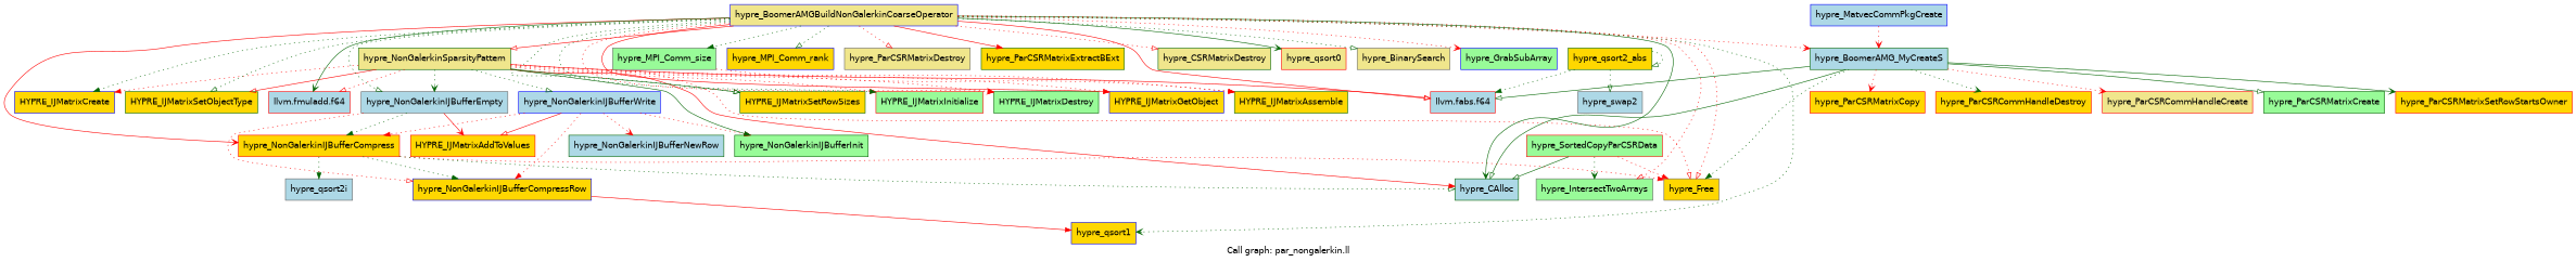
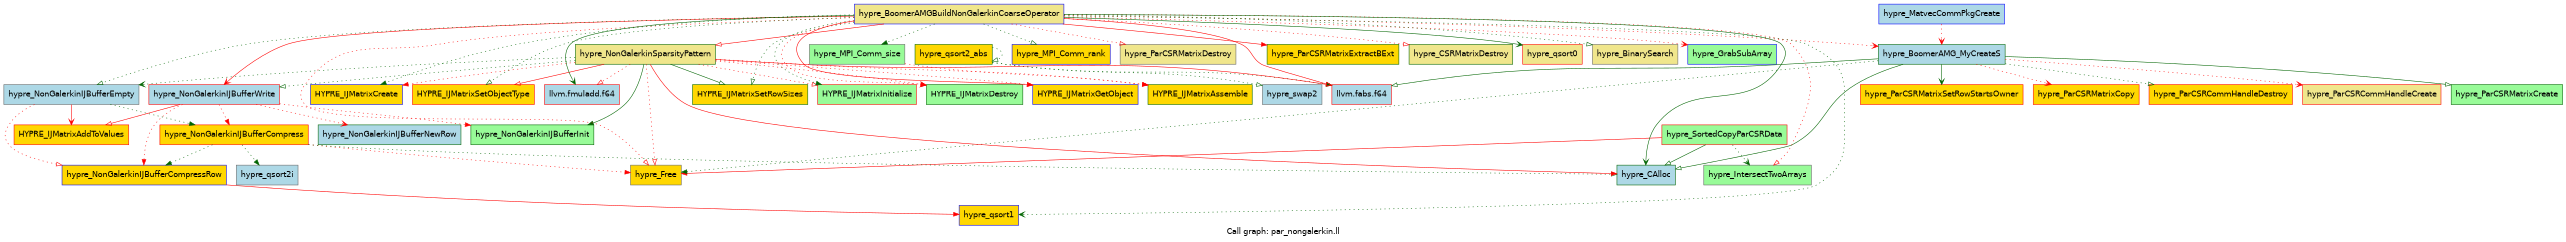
  digraph {
    fontname="DejaVu Sans"
    label="Call graph: par_nongalerkin.ll"
    node [color=red fillcolor=gold fontname="DejaVu Sans" shape=record style=filled]
    edge [arrowhead=onormal color=red fontname="DejaVu Sans" style=dotted]
    n1 [color=blue fillcolor=palegreen label="{hypre_GrabSubArray}"]
    n2 [color=darkgreen label="{hypre_qsort2_abs}"]
    n3 [color=gray40 fillcolor=lightblue label="{hypre_swap2}"]
    n4 [fillcolor=lightblue label="{llvm.fabs.f64}"]
    n5 [color=gray40 fillcolor=palegreen label="{hypre_IntersectTwoArrays}"]
    n6 [fillcolor=palegreen label="{hypre_SortedCopyParCSRData}"]
    n7 [color=gray40 label="{hypre_Free}"]
    n8 [color=darkgreen fillcolor=lightblue label="{hypre_CAlloc}"]
    n9 [color=darkgreen fillcolor=lightblue label="{hypre_BoomerAMG_MyCreateS}"]
    n10 [color=darkgreen fillcolor=palegreen label="{hypre_ParCSRMatrixCreate}"]
    n11 [label="{hypre_ParCSRMatrixSetRowStartsOwner}"]
    n12 [label="{hypre_ParCSRMatrixCopy}"]
    n13 [label="{hypre_ParCSRCommHandleDestroy}"]
    n14 [fillcolor=khaki label="{hypre_ParCSRCommHandleCreate}"]
    n15 [color=blue fillcolor=lightblue label="{hypre_MatvecCommPkgCreate}"]
    n16 [color=darkgreen fillcolor=palegreen label="{hypre_NonGalerkinIJBufferInit}"]
    n17 [color=darkgreen fillcolor=lightblue label="{hypre_NonGalerkinIJBufferNewRow}"]
    n18 [color=blue label="{hypre_NonGalerkinIJBufferCompressRow}"]
    n19 [color=blue label="{hypre_qsort1}"]
    n20 [label="{hypre_NonGalerkinIJBufferCompress}"]
    n21 [color=gray40 fillcolor=lightblue label="{hypre_qsort2i}"]
-   n22 [color=blue fillcolor=lightblue label="{hypre_NonGalerkinIJBufferWrite}"]
+   n22 [fillcolor=lightblue label="{hypre_NonGalerkinIJBufferWrite}"]
    n23 [label="{HYPRE_IJMatrixAddToValues}"]
    n24 [color=gray40 fillcolor=lightblue label="{hypre_NonGalerkinIJBufferEmpty}"]
    n25 [color=darkgreen fillcolor=khaki label="{hypre_NonGalerkinSparsityPattern}"]
    n26 [color=blue label="{HYPRE_IJMatrixCreate}"]
-   n27 [color=darkgreen label="{HYPRE_IJMatrixSetObjectType}"]
+   n27 [label="{HYPRE_IJMatrixSetObjectType}"]
    n28 [fillcolor=lightblue label="{llvm.fmuladd.f64}"]
    n29 [color=darkgreen label="{HYPRE_IJMatrixSetRowSizes}"]
    n30 [fillcolor=palegreen label="{HYPRE_IJMatrixInitialize}"]
    n31 [color=darkgreen fillcolor=palegreen label="{HYPRE_IJMatrixDestroy}"]
    n32 [color=blue label="{HYPRE_IJMatrixGetObject}"]
    n33 [color=darkgreen label="{HYPRE_IJMatrixAssemble}"]
    n34 [color=blue fillcolor=khaki label="{hypre_BoomerAMGBuildNonGalerkinCoarseOperator}"]
    n35 [color=gray40 fillcolor=palegreen label="{hypre_MPI_Comm_size}"]
    n36 [color=blue label="{hypre_MPI_Comm_rank}"]
    n37 [color=gray40 fillcolor=khaki label="{hypre_ParCSRMatrixDestroy}"]
    n38 [color=darkgreen label="{hypre_ParCSRMatrixExtractBExt}"]
    n39 [color=darkgreen fillcolor=khaki label="{hypre_CSRMatrixDestroy}"]
    n40 [fillcolor=khaki label="{hypre_qsort0}"]
    n41 [color=gray40 fillcolor=khaki label="{hypre_BinarySearch}"]
    n2 -> n2 [color=darkgreen]
    n2 -> n3 [color=darkgreen]
    n2 -> n4 [arrowhead=normal color=darkgreen]
    n6 -> n5 [arrowhead=vee color=darkgreen]
-   n6 -> n7 [arrowhead=normal]
+   n6 -> n7 [arrowhead=normal style=solid]
    n6 -> n8 [color=darkgreen style=solid]
    n9 -> n4 [color=darkgreen style=solid]
    n9 -> n7 [arrowhead=normal color=darkgreen]
    n9 -> n8 [color=darkgreen style=solid]
    n9 -> n10 [color=darkgreen style=solid]
    n9 -> n11 [arrowhead=vee color=darkgreen style=solid]
    n9 -> n12 [arrowhead=vee]
-   n9 -> n13 [arrowhead=vee color=darkgreen]
+   n9 -> n13 [color=darkgreen]
    n9 -> n14 [arrowhead=vee]
    n15 -> n9 [arrowhead=vee]
    n18 -> n19 [arrowhead=normal style=solid]
    n20 -> n7 [arrowhead=normal]
    n20 -> n8 [color=darkgreen]
    n20 -> n18 [arrowhead=normal color=darkgreen]
    n20 -> n21 [arrowhead=normal color=darkgreen]
    n22 -> n16 [arrowhead=normal]
    n22 -> n17 [arrowhead=vee]
    n22 -> n18 [arrowhead=normal]
    n22 -> n20 [arrowhead=normal]
    n22 -> n23 [style=solid]
    n24 -> n18
    n24 -> n20 [arrowhead=normal color=darkgreen]
    n24 -> n23 [arrowhead=vee style=solid]
    n25 -> n4 [style=solid]
    n25 -> n7
    n25 -> n8 [arrowhead=normal style=solid]
    n25 -> n16 [arrowhead=normal color=darkgreen style=solid]
    n25 -> n22 [color=darkgreen]
    n25 -> n24 [arrowhead=vee color=darkgreen]
    n25 -> n26 [arrowhead=normal]
    n25 -> n27 [style=solid]
    n25 -> n28
    n25 -> n29 [color=darkgreen style=solid]
    n25 -> n30
    n25 -> n31 [arrowhead=vee]
    n25 -> n32
    n25 -> n33 [arrowhead=normal]
    n34 -> n1 [arrowhead=vee]
    n34 -> n4 [style=solid]
    n34 -> n5
    n34 -> n7
    n34 -> n8 [arrowhead=vee color=darkgreen style=solid]
    n34 -> n9 [arrowhead=vee]
    n34 -> n19 [arrowhead=vee color=darkgreen]
-   n34 -> n20 [arrowhead=vee style=solid]
+   n34 -> n22 [arrowhead=vee style=solid]
    n34 -> n24 [color=darkgreen]
    n34 -> n25 [style=solid]
    n34 -> n26 [arrowhead=normal color=darkgreen]
    n34 -> n27 [color=darkgreen]
    n34 -> n28 [arrowhead=vee color=darkgreen style=solid]
    n34 -> n29 [color=darkgreen]
    n34 -> n30 [arrowhead=normal color=darkgreen]
    n34 -> n31 [arrowhead=normal]
    n34 -> n32 [arrowhead=normal style=solid]
    n34 -> n35 [arrowhead=normal color=darkgreen]
    n34 -> n36 [color=darkgreen]
    n34 -> n37
    n34 -> n38 [arrowhead=normal style=solid]
    n34 -> n39
    n34 -> n40 [arrowhead=vee color=darkgreen style=solid]
    n34 -> n41 [color=darkgreen]
    n35 -> n33 [arrowhead=normal]
  }
